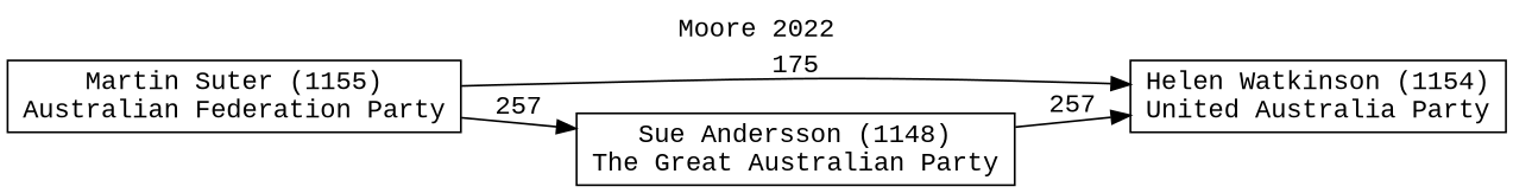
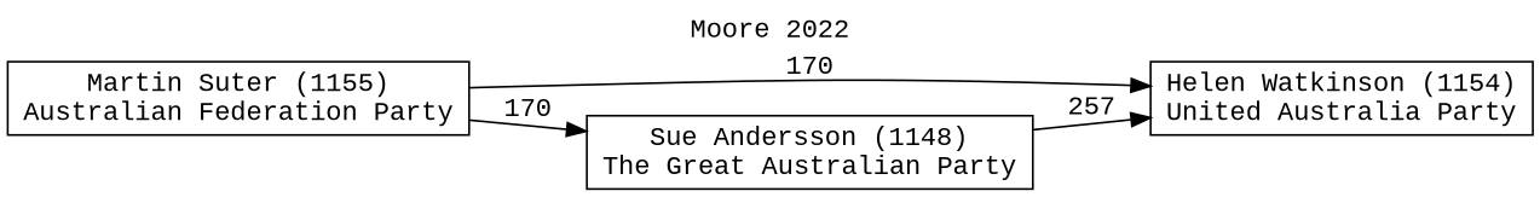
  digraph {
    fontname="Liberation Mono"
    label="Moore 2022"
    labelloc=t
    mclimit=10
    rankdir=LR
    node [fontname="Liberation Mono" shape=box]
    edge [fontname="Liberation Mono"]
    n1 [label="Helen Watkinson (1154)\nUnited Australia Party"]
    n2 [label="Sue Andersson (1148)\nThe Great Australian Party"]
    n3 [label="Martin Suter (1155)\nAustralian Federation Party"]
    n2 -> n1 [label=257]
-   n3 -> n1 [label=175]
-   n3 -> n2 [label=257]
+   n3 -> n1 [label=170]
+   n3 -> n2 [label=170]
  }
